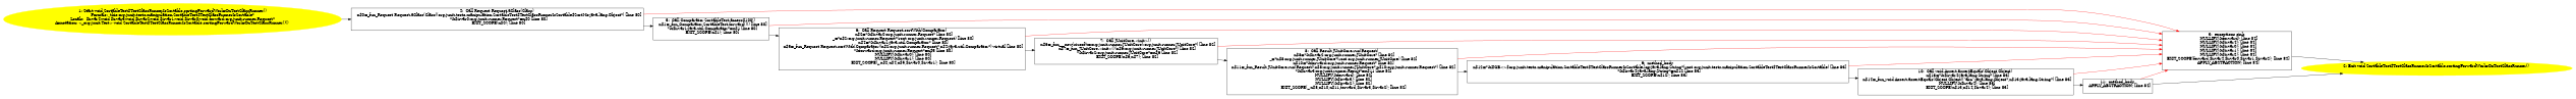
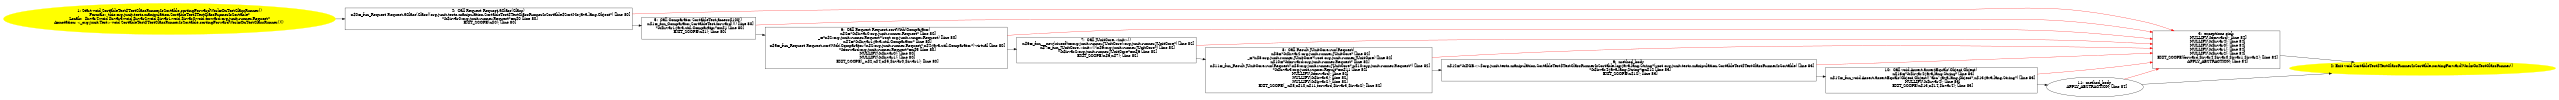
  digraph {
    rankdir=LR
    node [shape=box]
    n1 [color=yellow label="1: Start void SortableTest$TestClassRunnerIsSortable.sortingForwardWorksOnTestClassRunner()\nFormals:  this:org.junit.tests.manipulation.SortableTest$TestClassRunnerIsSortable*\nLocals:  $irvar4:void $irvar3:void $irvar2:void $irvar1:void $irvar0:void forward:org.junit.runner.Request*\nAnnotation: <_org.junit.Test> void SortableTest$TestClassRunnerIsSortable.sortingForwardWorksOnTestClassRunner()() \n  " style=filled shape=""]
    n2 [label="4:  Call Request Request.aClass(Class) \n   n$0=_fun_Request Request.aClass(Class)(org.junit.tests.manipulation.SortableTest$TestClassRunnerIsSortable$SortMe:java.lang.Object*) [line 80]\n  *&$irvar0:org.junit.runner.Request*=n$0 [line 80]\n  EXIT_SCOPE(n$0); [line 80]\n "]
    n3 [label="3:  exceptions sink \n   NULLIFY(&forward); [line 84]\n  NULLIFY(&$irvar4); [line 84]\n  NULLIFY(&$irvar0); [line 84]\n  NULLIFY(&$irvar1); [line 84]\n  NULLIFY(&$irvar2); [line 84]\n  EXIT_SCOPE(forward,$irvar4,$irvar0,$irvar1,$irvar2); [line 84]\n  APPLY_ABSTRACTION; [line 84]\n "]
    n4 [label="5:  Call Comparator SortableTest.access$100() \n   n$1=_fun_Comparator SortableTest.forward()() [line 80]\n  *&$irvar1:java.util.Comparator*=n$1 [line 80]\n  EXIT_SCOPE(n$1); [line 80]\n "]
    n5 [color=yellow label="2: Exit void SortableTest$TestClassRunnerIsSortable.sortingForwardWorksOnTestClassRunner() \n  " style=filled shape=""]
    n6 [label="6:  Call Request Request.sortWith(Comparator) \n   n$2=*&$irvar0:org.junit.runner.Request* [line 80]\n  _=*n$2:org.junit.runner.Request*(root org.junit.runner.Request) [line 80]\n  n$4=*&$irvar1:java.util.Comparator* [line 80]\n  n$5=_fun_Request Request.sortWith(Comparator)(n$2:org.junit.runner.Request*,n$4:java.util.Comparator*) virtual [line 80]\n  *&forward:org.junit.runner.Request*=n$5 [line 80]\n  NULLIFY(&$irvar0); [line 80]\n  NULLIFY(&$irvar1); [line 80]\n  EXIT_SCOPE(_,n$2,n$4,n$5,$irvar0,$irvar1); [line 80]\n "]
    n7 [label="7:  Call JUnitCore.<init>() \n   n$6=_fun___new(sizeof(t=org.junit.runner.JUnitCore):org.junit.runner.JUnitCore*) [line 82]\n  n$7=_fun_JUnitCore.<init>()(n$6:org.junit.runner.JUnitCore*) [line 82]\n  *&$irvar2:org.junit.runner.JUnitCore*=n$6 [line 82]\n  EXIT_SCOPE(n$6,n$7); [line 82]\n "]
    n8 [label="8:  Call Result JUnitCore.run(Request) \n   n$8=*&$irvar2:org.junit.runner.JUnitCore* [line 82]\n  _=*n$8:org.junit.runner.JUnitCore*(root org.junit.runner.JUnitCore) [line 82]\n  n$10=*&forward:org.junit.runner.Request* [line 82]\n  n$11=_fun_Result JUnitCore.run(Request)(n$8:org.junit.runner.JUnitCore*,n$10:org.junit.runner.Request*) [line 82]\n  *&$irvar3:org.junit.runner.Result*=n$11 [line 82]\n  NULLIFY(&forward); [line 82]\n  NULLIFY(&$irvar3); [line 82]\n  NULLIFY(&$irvar2); [line 82]\n  EXIT_SCOPE(_,n$8,n$10,n$11,forward,$irvar3,$irvar2); [line 82]\n "]
    n9 [label="9:  method_body \n   n$12=*&#GB<>$org.junit.tests.manipulation.SortableTest$TestClassRunnerIsSortable.log:java.lang.String*(root org.junit.tests.manipulation.SortableTest$TestClassRunnerIsSortable) [line 83]\n  *&$irvar4:java.lang.String*=n$12 [line 83]\n  EXIT_SCOPE(n$12); [line 83]\n "]
    n10 [label="10:  Call void Assert.assertEquals(Object,Object) \n   n$13=*&$irvar4:java.lang.String* [line 83]\n  n$14=_fun_void Assert.assertEquals(Object,Object)(\"abc\":java.lang.Object*,n$13:java.lang.String*) [line 83]\n  NULLIFY(&$irvar4); [line 83]\n  EXIT_SCOPE(n$13,n$14,$irvar4); [line 83]\n "]
-   n11 [label="11:  method_body \n   APPLY_ABSTRACTION; [line 84]\n "]
+   n11 [label="11:  method_body \n   APPLY_ABSTRACTION; [line 84]\n " shape=ellipse]
    n1 -> n2
    n2 -> n3 [color=red]
    n2 -> n4
    n3 -> n5
    n4 -> n3 [color=red]
    n4 -> n6
    n6 -> n3 [color=red]
    n6 -> n7
    n7 -> n3 [color=red]
    n7 -> n8
    n8 -> n3 [color=red]
    n8 -> n9
    n9 -> n3 [color=red]
    n9 -> n10
    n10 -> n3 [color=red]
    n10 -> n11
    n11 -> n3 [color=red]
    n11 -> n5
  }
